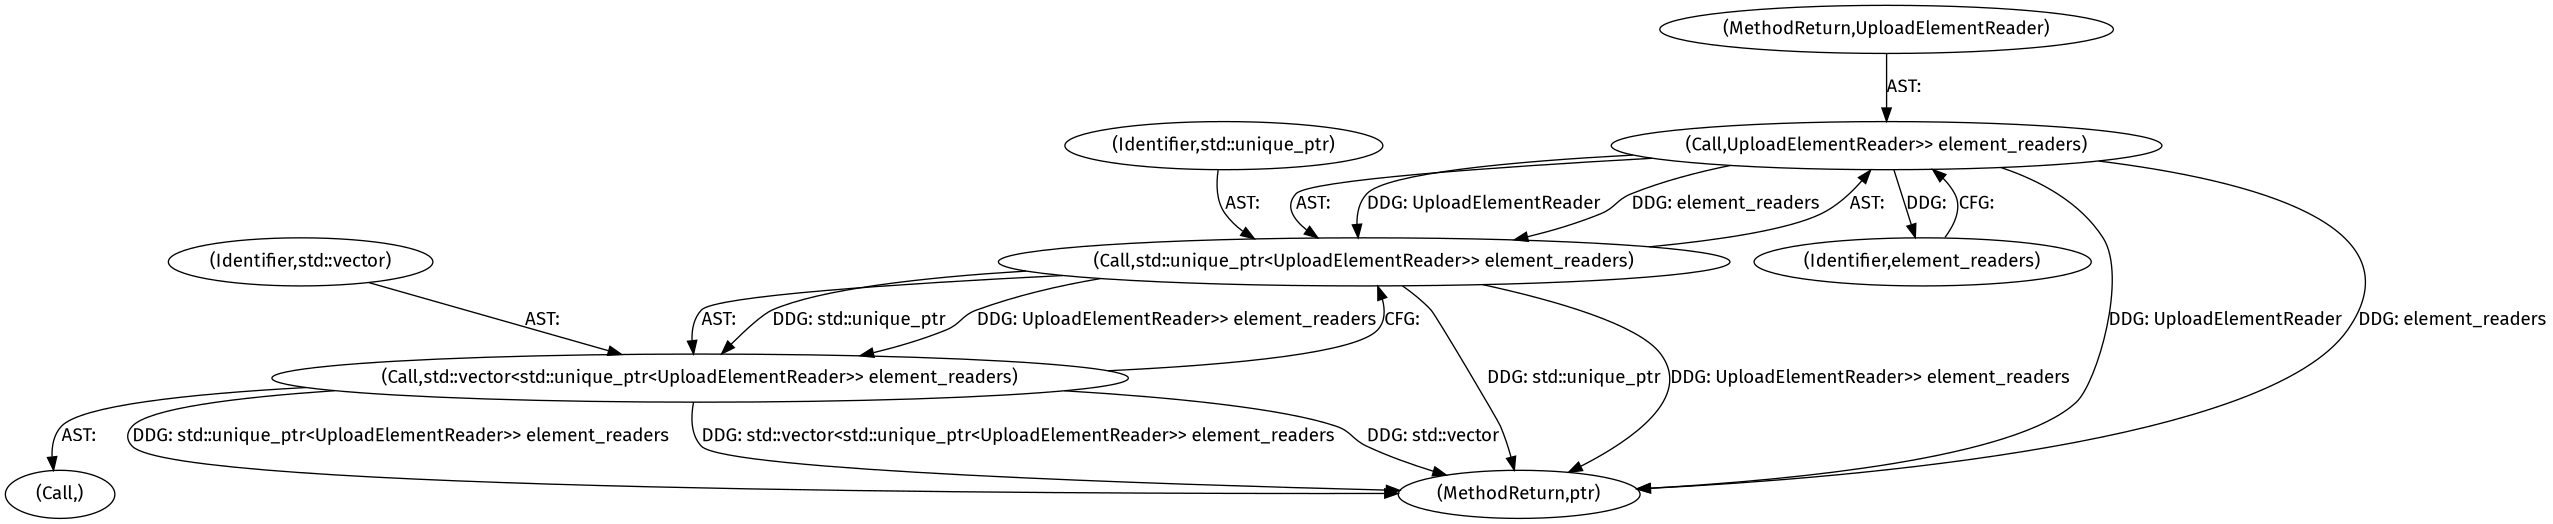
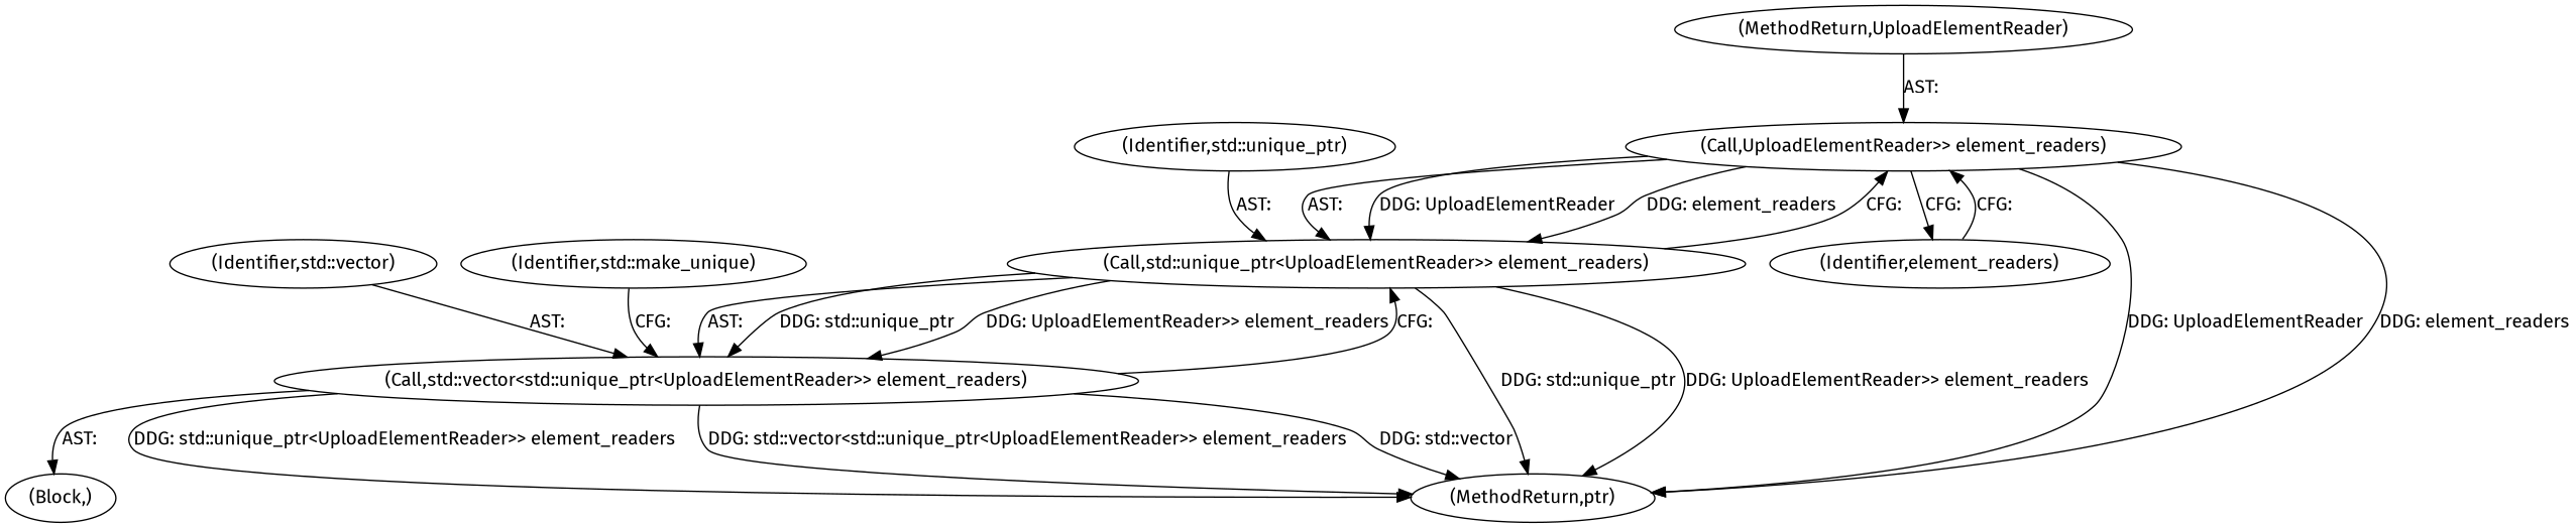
  digraph {
    fontname="Fira Sans"
    node [fontname="Fira Sans"]
    edge [fontname="Fira Sans"]
    n1 [label="(Call,UploadElementReader>> element_readers)"]
    n2 [label="(Call,std::unique_ptr<UploadElementReader>> element_readers)"]
    n3 [label="(Identifier,element_readers)"]
    n4 [label="(MethodReturn,ptr)"]
    n5 [label="(Call,std::vector<std::unique_ptr<UploadElementReader>> element_readers)"]
-   n6 [label="(Call,)"]
+   n6 [label="(Block,)"]
    n7 [label="(MethodReturn,UploadElementReader)"]
    n8 [label="(Identifier,std::unique_ptr)"]
    n9 [label="(Identifier,std::vector)"]
+   n10 [label="(Identifier,std::make_unique)"]
    n1 -> n2 [label="AST: "]
    n1 -> n2 [label="DDG: UploadElementReader"]
    n1 -> n2 [label="DDG: element_readers"]
-   n1 -> n3 [label="DDG: "]
+   n1 -> n3 [label="CFG: "]
    n1 -> n4 [label="DDG: UploadElementReader"]
    n1 -> n4 [label="DDG: element_readers"]
-   n2 -> n1 [label="AST: "]
+   n2 -> n1 [label="CFG: "]
    n2 -> n4 [label="DDG: std::unique_ptr"]
    n2 -> n4 [label="DDG: UploadElementReader>> element_readers"]
    n2 -> n5 [label="AST: "]
    n2 -> n5 [label="DDG: std::unique_ptr"]
    n2 -> n5 [label="DDG: UploadElementReader>> element_readers"]
    n3 -> n1 [label="CFG: "]
    n5 -> n2 [label="CFG: "]
    n5 -> n4 [label="DDG: std::unique_ptr<UploadElementReader>> element_readers"]
    n5 -> n4 [label="DDG: std::vector<std::unique_ptr<UploadElementReader>> element_readers"]
    n5 -> n4 [label="DDG: std::vector"]
    n5 -> n6 [label="AST: "]
    n7 -> n1 [label="AST: "]
    n8 -> n2 [label="AST: "]
    n9 -> n5 [label="AST: "]
+   n10 -> n5 [label="CFG: "]
  }
